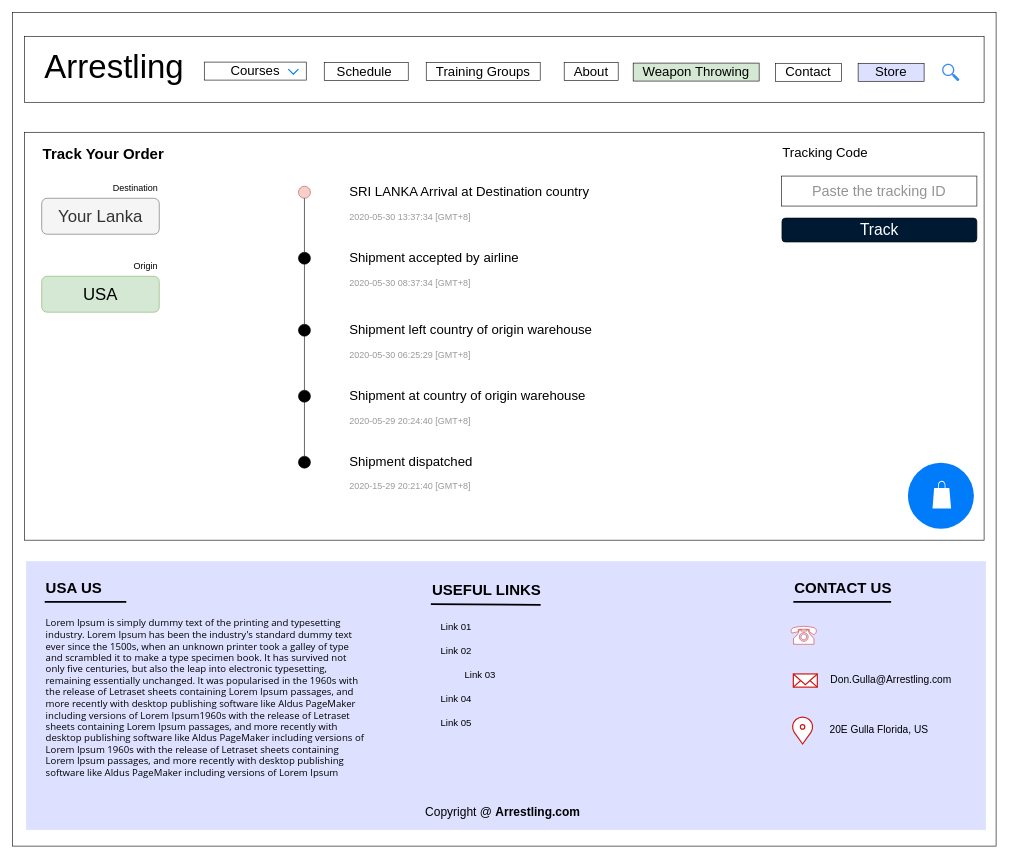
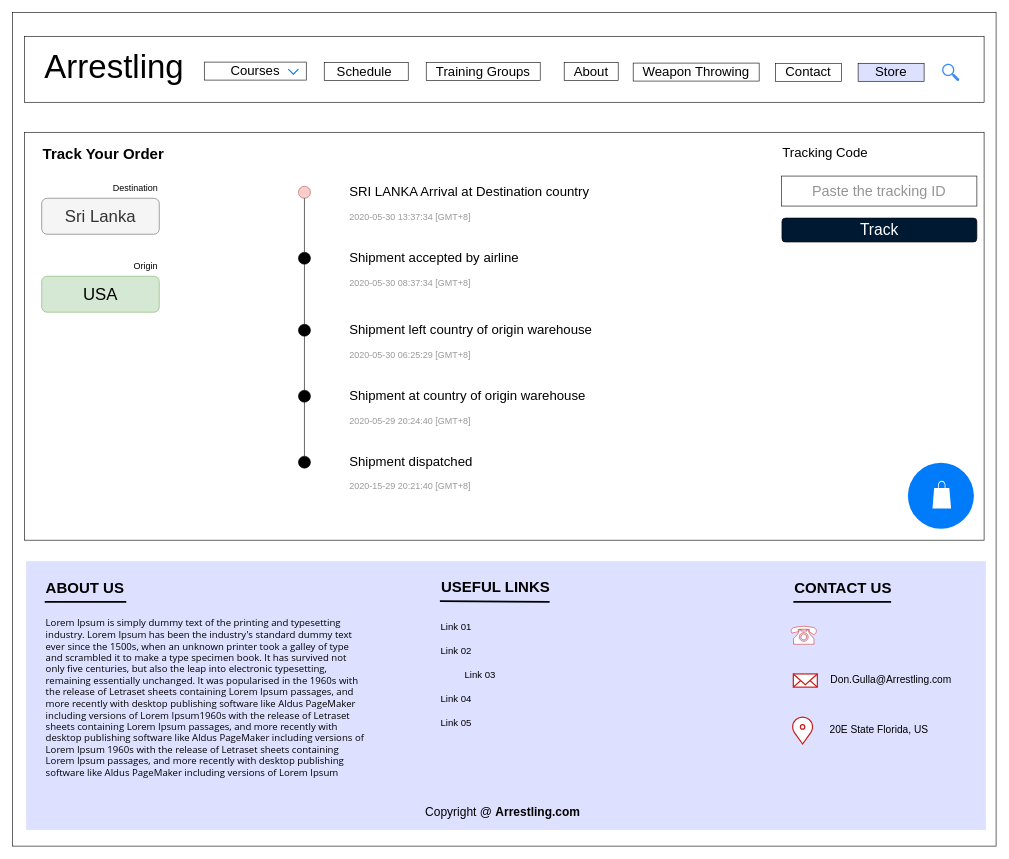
  <mxCell id="0" />
  <mxCell id="1" parent="0" />
  <mxCell id="2" value="" style="whiteSpace=wrap;html=1;" parent="1" vertex="1"><mxGeometry x="20" y="20" width="1640" height="1390" as="geometry" /></mxCell>
  <mxCell id="3" value="" style="rounded=0;whiteSpace=wrap;html=1;strokeColor=#000000;fillColor=none;" parent="1" vertex="1"><mxGeometry x="40" y="60" width="1600" height="110" as="geometry" /></mxCell>
  <mxCell id="4" value="&lt;font style=&quot;font-size: 55px&quot;&gt;Arrestling&lt;/font&gt;" style="text;html=1;strokeColor=none;fillColor=none;align=center;verticalAlign=middle;whiteSpace=wrap;rounded=0;" parent="1" vertex="1"><mxGeometry x="170" y="99.75" width="40" height="20" as="geometry" /></mxCell>
  <mxCell id="5" value="&lt;font style=&quot;font-size: 22px&quot;&gt;Courses&lt;/font&gt;" style="rounded=0;whiteSpace=wrap;html=1;strokeColor=#000000;fillColor=#ffffff;fontSize=14;align=center;" parent="1" vertex="1"><mxGeometry x="340" y="103" width="170" height="30" as="geometry" /></mxCell>
  <mxCell id="6" value="" style="html=1;verticalLabelPosition=bottom;labelBackgroundColor=#ffffff;verticalAlign=top;shadow=0;dashed=0;strokeWidth=2;shape=mxgraph.ios7.misc.down;strokeColor=#0080f0;fillColor=#ffffff;fontSize=14;" parent="1" vertex="1"><mxGeometry x="480" y="114.75" width="17" height="8.5" as="geometry" /></mxCell>
  <mxCell id="7" value="&lt;span style=&quot;font-size: 22px&quot;&gt;Schedule&amp;nbsp;&lt;/span&gt;" style="rounded=0;whiteSpace=wrap;html=1;strokeColor=#000000;fillColor=#ffffff;fontSize=14;align=center;" parent="1" vertex="1"><mxGeometry x="540" y="104" width="140" height="30" as="geometry" /></mxCell>
  <mxCell id="8" value="&lt;span style=&quot;font-size: 22px&quot;&gt;Training Groups&lt;/span&gt;" style="rounded=0;whiteSpace=wrap;html=1;strokeColor=#000000;fillColor=#ffffff;fontSize=14;align=center;" parent="1" vertex="1"><mxGeometry x="710" y="104" width="190" height="30" as="geometry" /></mxCell>
  <mxCell id="9" value="&lt;span style=&quot;font-size: 22px&quot;&gt;About&lt;/span&gt;" style="rounded=0;whiteSpace=wrap;html=1;strokeColor=#000000;fillColor=#ffffff;fontSize=14;align=center;" parent="1" vertex="1"><mxGeometry x="940" y="104" width="90" height="30" as="geometry" /></mxCell>
- <mxCell id="10" value="&lt;span style=&quot;font-size: 22px&quot;&gt;Weapon Throwing&lt;/span&gt;" style="rounded=0;whiteSpace=wrap;html=1;strokeColor=#000000;fillColor=#d5e8d4;fontSize=14;align=center;" parent="1" vertex="1"><mxGeometry x="1055" y="104.65" width="210" height="30" as="geometry" /></mxCell>
+ <mxCell id="10" value="&lt;span style=&quot;font-size: 22px&quot;&gt;Weapon Throwing&lt;/span&gt;" style="rounded=0;whiteSpace=wrap;html=1;strokeColor=#000000;fillColor=#ffffff;fontSize=14;align=center;" parent="1" vertex="1"><mxGeometry x="1055" y="104.65" width="210" height="30" as="geometry" /></mxCell>
  <mxCell id="11" value="&lt;span style=&quot;font-size: 22px&quot;&gt;Contact&lt;/span&gt;" style="rounded=0;whiteSpace=wrap;html=1;strokeColor=#000000;fillColor=#ffffff;fontSize=14;align=center;" parent="1" vertex="1"><mxGeometry x="1292" y="105" width="110" height="30" as="geometry" /></mxCell>
  <mxCell id="12" value="&lt;span style=&quot;font-size: 22px&quot;&gt;Store&lt;/span&gt;" style="rounded=0;whiteSpace=wrap;html=1;strokeColor=#000000;fontSize=14;align=center;fillColor=#DEE0FF;" parent="1" vertex="1"><mxGeometry x="1430" y="105" width="110" height="30" as="geometry" /></mxCell>
  <mxCell id="13" value="" style="html=1;aspect=fixed;strokeColor=none;shadow=0;align=center;verticalAlign=top;fillColor=#3B8DF1;shape=mxgraph.gcp2.search;fontSize=14;" parent="1" vertex="1"><mxGeometry x="1570" y="105.71" width="29" height="29.29" as="geometry" /></mxCell>
  <mxCell id="14" value="" style="rounded=0;whiteSpace=wrap;html=1;strokeColor=#000000;fontSize=14;fillColor=#FFFFFF;" parent="1" vertex="1"><mxGeometry x="40" y="220" width="1600" height="680" as="geometry" /></mxCell>
  <mxCell id="15" value="&lt;font style=&quot;font-size: 25px&quot;&gt;&lt;b&gt;Track Your Order&amp;nbsp;&lt;/b&gt;&lt;/font&gt;" style="text;html=1;strokeColor=none;fillColor=none;align=left;verticalAlign=middle;whiteSpace=wrap;rounded=0;fontSize=14;" parent="1" vertex="1"><mxGeometry x="69" y="230" width="260" height="50" as="geometry" /></mxCell>
  <mxCell id="16" value="&lt;font style=&quot;font-size: 24px&quot; color=&quot;#949494&quot;&gt;Paste the tracking ID&lt;/font&gt;" style="rounded=0;whiteSpace=wrap;html=1;strokeColor=#000000;fillColor=#FFFFFF;fontSize=14;" parent="1" vertex="1"><mxGeometry x="1302" y="293" width="326" height="50" as="geometry" /></mxCell>
  <mxCell id="17" value="&lt;span style=&quot;font-size: 22px&quot;&gt;Tracking Code&lt;/span&gt;" style="text;html=1;strokeColor=none;fillColor=none;align=left;verticalAlign=middle;whiteSpace=wrap;rounded=0;fontSize=14;" parent="1" vertex="1"><mxGeometry x="1302" y="240" width="178" height="30" as="geometry" /></mxCell>
  <mxCell id="18" value="" style="rounded=0;whiteSpace=wrap;html=1;fillColor=#DEE0FF;strokeColor=none;" parent="1" vertex="1"><mxGeometry x="43" y="935" width="1600" height="448" as="geometry" /></mxCell>
  <mxCell id="19" value="" style="ellipse;whiteSpace=wrap;html=1;aspect=fixed;fontSize=14;fillColor=#007BFA;strokeColor=none;" parent="1" vertex="1"><mxGeometry x="1513" y="771" width="110" height="110" as="geometry" /></mxCell>
  <mxCell id="20" value="" style="pointerEvents=1;shadow=0;dashed=0;html=1;strokeColor=none;labelPosition=center;verticalLabelPosition=bottom;verticalAlign=top;outlineConnect=0;align=center;shape=mxgraph.office.concepts.marketplace_shopping_bag;fontSize=14;fillColor=#FFFFFF;" parent="1" vertex="1"><mxGeometry x="1554" y="801" width="31" height="46" as="geometry" /></mxCell>
- <mxCell id="21" value="&lt;font style=&quot;font-size: 25px&quot;&gt;&lt;b&gt;USA US&lt;/b&gt;&lt;/font&gt;" style="text;html=1;strokeColor=none;fillColor=none;align=left;verticalAlign=middle;whiteSpace=wrap;rounded=0;fontSize=14;" parent="1" vertex="1"><mxGeometry x="74" y="953" width="136" height="50" as="geometry" /></mxCell>
+ <mxCell id="21" value="&lt;font style=&quot;font-size: 25px&quot;&gt;&lt;b&gt;ABOUT US&lt;/b&gt;&lt;/font&gt;" style="text;html=1;strokeColor=none;fillColor=none;align=left;verticalAlign=middle;whiteSpace=wrap;rounded=0;fontSize=14;" parent="1" vertex="1"><mxGeometry x="74" y="953" width="136" height="50" as="geometry" /></mxCell>
  <mxCell id="22" value="&lt;font style=&quot;font-size: 16px&quot;&gt;&lt;span style=&quot;margin: 0px ; padding: 0px ; font-family: &amp;#34;open sans&amp;#34; , &amp;#34;arial&amp;#34; , sans-serif&quot;&gt;Lorem Ipsum&lt;/span&gt;&lt;span style=&quot;font-family: &amp;#34;open sans&amp;#34; , &amp;#34;arial&amp;#34; , sans-serif&quot;&gt;&amp;nbsp;is simply dummy text of the printing and typesetting industry. Lorem Ipsum has been the industry's standard dummy text ever since the 1500s, when an unknown printer took a galley of type and scrambled it to make a type specimen book. It has survived not only five centuries, but also the leap into electronic typesetting, remaining essentially unchanged. It was popularised in the 1960s with the release of Letraset sheets containing Lorem Ipsum passages, and more recently with desktop publishing software like Aldus PageMaker including versions of Lorem Ipsum&lt;/span&gt;&lt;/font&gt;&lt;span style=&quot;font-family: &amp;#34;open sans&amp;#34; , &amp;#34;arial&amp;#34; , sans-serif ; font-size: 16px&quot;&gt;1960s with the release of Letraset sheets containing Lorem Ipsum passages, and more recently with desktop publishing software like Aldus PageMaker including versions of Lorem Ipsum&amp;nbsp;&lt;/span&gt;&lt;span style=&quot;font-family: &amp;#34;open sans&amp;#34; , &amp;#34;arial&amp;#34; , sans-serif ; font-size: 16px&quot;&gt;1960s with the release of Letraset sheets containing Lorem Ipsum passages, and more recently with desktop publishing software like Aldus PageMaker including versions of Lorem Ipsum&amp;nbsp;&lt;/span&gt;" style="text;html=1;strokeColor=none;fillColor=none;align=left;verticalAlign=middle;whiteSpace=wrap;rounded=0;fontSize=14;" parent="1" vertex="1"><mxGeometry x="74" y="1013" width="536" height="300" as="geometry" /></mxCell>
- <mxCell id="23" value="&lt;font style=&quot;font-size: 25px&quot;&gt;&lt;b&gt;USEFUL LINKS&lt;/b&gt;&lt;/font&gt;" style="text;html=1;strokeColor=none;fillColor=none;align=left;verticalAlign=middle;whiteSpace=wrap;rounded=0;fontSize=14;" parent="1" vertex="1"><mxGeometry x="717.75" y="956.57" width="214.5" height="50" as="geometry" /></mxCell>
+ <mxCell id="23" value="&lt;font style=&quot;font-size: 25px&quot;&gt;&lt;b&gt;USEFUL LINKS&lt;/b&gt;&lt;/font&gt;" style="text;html=1;strokeColor=none;fillColor=none;align=left;verticalAlign=middle;whiteSpace=wrap;rounded=0;fontSize=14;" parent="1" vertex="1"><mxGeometry x="732.75" y="951.57" width="214.5" height="50" as="geometry" /></mxCell>
  <mxCell id="24" value="&lt;font style=&quot;font-size: 25px&quot;&gt;&lt;b&gt;CONTACT US&lt;/b&gt;&lt;/font&gt;" style="text;html=1;strokeColor=none;fillColor=none;align=left;verticalAlign=middle;whiteSpace=wrap;rounded=0;fontSize=14;" parent="1" vertex="1"><mxGeometry x="1322" y="953" width="178.5" height="50" as="geometry" /></mxCell>
  <mxCell id="25" value="" style="endArrow=none;html=1;fontSize=14;exitX=0;exitY=1;exitDx=0;exitDy=0;entryX=1;entryY=1;entryDx=0;entryDy=0;strokeWidth=3;" parent="1" source="21" target="21" edge="1"><mxGeometry width="50" height="50" relative="1" as="geometry"><mxPoint y="1023" as="sourcePoint" x="-10" /><mxPoint x="40" y="973" as="targetPoint" /></mxGeometry></mxCell>
  <mxCell id="26" value="" style="endArrow=none;html=1;strokeWidth=3;fontSize=14;exitX=0;exitY=1;exitDx=0;exitDy=0;entryX=0.853;entryY=1.023;entryDx=0;entryDy=0;entryPerimeter=0;" parent="1" source="23" target="23" edge="1"><mxGeometry width="50" height="50" relative="1" as="geometry"><mxPoint x="737.25" y="1081.57" as="sourcePoint" /><mxPoint x="787.25" y="1031.57" as="targetPoint" /></mxGeometry></mxCell>
  <mxCell id="27" value="" style="endArrow=none;html=1;strokeWidth=3;fontSize=14;" parent="1" edge="1"><mxGeometry width="50" height="50" relative="1" as="geometry"><mxPoint x="1322" y="1003" as="sourcePoint" /><mxPoint x="1485" y="1003" as="targetPoint" /></mxGeometry></mxCell>
  <mxCell id="28" value="&lt;font style=&quot;font-size: 16px&quot;&gt;Link 01&lt;/font&gt;" style="text;html=1;strokeColor=none;fillColor=none;align=center;verticalAlign=middle;whiteSpace=wrap;rounded=0;fontSize=14;" parent="1" vertex="1"><mxGeometry x="660" y="1033.5" width="200" height="20" as="geometry" /></mxCell>
  <mxCell id="29" value="&lt;font style=&quot;font-size: 16px&quot;&gt;Link 02&lt;/font&gt;" style="text;html=1;strokeColor=none;fillColor=none;align=center;verticalAlign=middle;whiteSpace=wrap;rounded=0;fontSize=14;" parent="1" vertex="1"><mxGeometry x="660" y="1073.5" width="200" height="20" as="geometry" /></mxCell>
  <mxCell id="30" value="&lt;font style=&quot;font-size: 16px&quot;&gt;Link 03&lt;/font&gt;" style="text;html=1;strokeColor=none;fillColor=none;align=center;verticalAlign=middle;whiteSpace=wrap;rounded=0;fontSize=14;" parent="1" vertex="1"><mxGeometry x="700" y="1114" width="200" height="20" as="geometry" /></mxCell>
  <mxCell id="31" value="&lt;font style=&quot;font-size: 16px&quot;&gt;Link 04&lt;/font&gt;" style="text;html=1;strokeColor=none;fillColor=none;align=center;verticalAlign=middle;whiteSpace=wrap;rounded=0;fontSize=14;" parent="1" vertex="1"><mxGeometry x="660" y="1153.5" width="200" height="20" as="geometry" /></mxCell>
  <mxCell id="32" value="&lt;font style=&quot;font-size: 16px&quot;&gt;Link 05&lt;/font&gt;" style="text;html=1;strokeColor=none;fillColor=none;align=center;verticalAlign=middle;whiteSpace=wrap;rounded=0;fontSize=14;" parent="1" vertex="1"><mxGeometry x="660" y="1193.5" width="200" height="20" as="geometry" /></mxCell>
  <mxCell id="33" value="" style="fontColor=#0066CC;verticalAlign=top;verticalLabelPosition=bottom;labelPosition=center;align=center;html=1;outlineConnect=0;gradientColor=none;gradientDirection=north;strokeWidth=2;shape=mxgraph.networks.phone_1;fillColor=#FFFFFF;strokeColor=#CC1818;" parent="1" vertex="1"><mxGeometry x="1318" y="1043.5" width="42.87" height="30" as="geometry" /></mxCell>
  <mxCell id="34" value="" style="html=1;verticalLabelPosition=bottom;align=center;labelBackgroundColor=#ffffff;verticalAlign=top;strokeWidth=2;shadow=0;dashed=0;shape=mxgraph.ios7.icons.mail;fontSize=14;strokeColor=#CC1818;fillColor=#FFFFFF;" parent="1" vertex="1"><mxGeometry x="1322" y="1123" width="40" height="22" as="geometry" /></mxCell>
  <mxCell id="35" value="" style="html=1;verticalLabelPosition=bottom;align=center;labelBackgroundColor=#ffffff;verticalAlign=top;strokeWidth=2;shadow=0;dashed=0;shape=mxgraph.ios7.icons.location;fillColor=#ffffff;fontSize=14;strokeColor=#CC1818;" parent="1" vertex="1"><mxGeometry x="1318.94" y="1193.5" width="37" height="46.25" as="geometry" /></mxCell>
  <mxCell id="36" value="&lt;font style=&quot;font-size: 17px&quot;&gt;Don.Gulla@Arrestling.com&lt;/font&gt;" style="text;html=1;strokeColor=none;fillColor=none;align=center;verticalAlign=middle;whiteSpace=wrap;rounded=0;fontSize=14;" parent="1" vertex="1"><mxGeometry x="1385" y="1124" width="200" height="20" as="geometry" /></mxCell>
- <mxCell id="37" value="&lt;font style=&quot;font-size: 17px&quot;&gt;20E Gulla Florida, US&lt;/font&gt;" style="text;html=1;strokeColor=none;fillColor=none;align=center;verticalAlign=middle;whiteSpace=wrap;rounded=0;fontSize=14;" parent="1" vertex="1"><mxGeometry x="1365" y="1206.63" width="200" height="20" as="geometry" /></mxCell>
+ <mxCell id="37" value="&lt;font style=&quot;font-size: 17px&quot;&gt;20E State Florida, US&lt;/font&gt;" style="text;html=1;strokeColor=none;fillColor=none;align=center;verticalAlign=middle;whiteSpace=wrap;rounded=0;fontSize=14;" parent="1" vertex="1"><mxGeometry x="1365" y="1206.63" width="200" height="20" as="geometry" /></mxCell>
  <mxCell id="38" value="&lt;font style=&quot;font-size: 20px&quot;&gt;Copyright @ &lt;b&gt;Arrestling.com&amp;nbsp;&lt;/b&gt;&lt;/font&gt;" style="text;html=1;strokeColor=none;fillColor=none;align=center;verticalAlign=middle;whiteSpace=wrap;rounded=0;fontSize=14;" parent="1" vertex="1"><mxGeometry x="686.5" y="1323" width="307" height="60" as="geometry" /></mxCell>
  <mxCell id="39" value="&lt;font color=&quot;#ffffff&quot; style=&quot;font-size: 26px&quot;&gt;Track&lt;/font&gt;" style="rounded=1;whiteSpace=wrap;html=1;strokeColor=#000000;fontSize=14;fillColor=#001933;" vertex="1" parent="1"><mxGeometry x="1303" y="363" width="325" height="40" as="geometry" /></mxCell>
- <mxCell id="40" value="&lt;font style=&quot;font-size: 28px&quot;&gt;Your Lanka&lt;/font&gt;" style="rounded=1;whiteSpace=wrap;html=1;fillColor=#f5f5f5;strokeColor=#666666;fontColor=#333333;" vertex="1" parent="1"><mxGeometry x="69" y="330" width="196" height="60" as="geometry" /></mxCell>
+ <mxCell id="40" value="&lt;font style=&quot;font-size: 28px&quot;&gt;Sri Lanka&lt;/font&gt;" style="rounded=1;whiteSpace=wrap;html=1;fillColor=#f5f5f5;strokeColor=#666666;fontColor=#333333;" vertex="1" parent="1"><mxGeometry x="69" y="330" width="196" height="60" as="geometry" /></mxCell>
  <mxCell id="41" value="&lt;font style=&quot;font-size: 28px&quot;&gt;USA&lt;/font&gt;" style="rounded=1;whiteSpace=wrap;html=1;fillColor=#d5e8d4;strokeColor=#82b366;" vertex="1" parent="1"><mxGeometry x="69" y="460" width="196" height="60" as="geometry" /></mxCell>
  <mxCell id="42" value="&lt;font style=&quot;font-size: 15px&quot;&gt;Origin&lt;/font&gt;" style="text;html=1;strokeColor=none;fillColor=none;align=center;verticalAlign=middle;whiteSpace=wrap;rounded=0;" vertex="1" parent="1"><mxGeometry x="220" y="433" width="45" height="20" as="geometry" /></mxCell>
  <mxCell id="43" value="&lt;font style=&quot;font-size: 15px&quot;&gt;Destination&lt;/font&gt;" style="text;html=1;strokeColor=none;fillColor=none;align=right;verticalAlign=middle;whiteSpace=wrap;rounded=0;" vertex="1" parent="1"><mxGeometry x="180" y="300" width="85" height="23" as="geometry" /></mxCell>
  <mxCell id="44" value="&lt;span style=&quot;background-color: rgb(255 , 255 , 255)&quot;&gt;&lt;font style=&quot;font-size: 22px&quot;&gt;Shipment dispatched&lt;/font&gt;&lt;/span&gt;" style="text;html=1;strokeColor=none;fillColor=none;align=left;verticalAlign=middle;whiteSpace=wrap;rounded=0;" vertex="1" parent="1"><mxGeometry x="580" y="750" width="240" height="40" as="geometry" /></mxCell>
  <mxCell id="45" value="&lt;span style=&quot;color: rgb(153 , 153 , 153) ; font-family: &amp;#34;tahoma&amp;#34; , &amp;#34;arial&amp;#34; , &amp;#34;helvetica neue&amp;#34; , &amp;#34;hiragino sans gb&amp;#34; , , &amp;#34;microsoft yahei&amp;#34; , sans-serif ; background-color: rgb(255 , 255 , 255)&quot;&gt;&lt;font style=&quot;font-size: 15px&quot;&gt;2020-15-29 20:21:40&amp;nbsp;[GMT+8]&lt;/font&gt;&lt;/span&gt;" style="text;html=1;strokeColor=none;fillColor=none;align=left;verticalAlign=middle;whiteSpace=wrap;rounded=0;" vertex="1" parent="1"><mxGeometry x="580" y="790" width="240" height="40" as="geometry" /></mxCell>
  <mxCell id="46" value="&lt;span style=&quot;font-family: &amp;#34;tahoma&amp;#34; , &amp;#34;arial&amp;#34; , &amp;#34;helvetica neue&amp;#34; , &amp;#34;hiragino sans gb&amp;#34; , , &amp;#34;microsoft yahei&amp;#34; , sans-serif ; background-color: rgb(255 , 255 , 255)&quot;&gt;&lt;font style=&quot;font-size: 22px&quot;&gt;Shipment at country of origin warehouse&lt;/font&gt;&lt;/span&gt;" style="text;html=1;strokeColor=none;fillColor=none;align=left;verticalAlign=middle;whiteSpace=wrap;rounded=0;" vertex="1" parent="1"><mxGeometry x="580" y="640" width="420" height="40" as="geometry" /></mxCell>
  <mxCell id="47" value="&lt;span style=&quot;color: rgb(153 , 153 , 153) ; font-family: &amp;#34;tahoma&amp;#34; , &amp;#34;arial&amp;#34; , &amp;#34;helvetica neue&amp;#34; , &amp;#34;hiragino sans gb&amp;#34; , , &amp;#34;microsoft yahei&amp;#34; , sans-serif ; background-color: rgb(255 , 255 , 255)&quot;&gt;&lt;font style=&quot;font-size: 15px&quot;&gt;2020-05-29 20:24:40&amp;nbsp;[GMT+8]&lt;/font&gt;&lt;/span&gt;" style="text;html=1;strokeColor=none;fillColor=none;align=left;verticalAlign=middle;whiteSpace=wrap;rounded=0;" vertex="1" parent="1"><mxGeometry x="580" y="680" width="240" height="40" as="geometry" /></mxCell>
  <mxCell id="48" value="&lt;span style=&quot;background-color: rgb(255 , 255 , 255) ; font-size: 22px&quot;&gt;Shipment left country of origin warehouse&lt;/span&gt;" style="text;html=1;strokeColor=none;fillColor=none;align=left;verticalAlign=middle;whiteSpace=wrap;rounded=0;" vertex="1" parent="1"><mxGeometry x="580" y="530" width="470" height="40" as="geometry" /></mxCell>
  <mxCell id="49" value="&lt;span style=&quot;color: rgb(153 , 153 , 153) ; font-family: &amp;#34;tahoma&amp;#34; , &amp;#34;arial&amp;#34; , &amp;#34;helvetica neue&amp;#34; , &amp;#34;hiragino sans gb&amp;#34; , , &amp;#34;microsoft yahei&amp;#34; , sans-serif ; background-color: rgb(255 , 255 , 255)&quot;&gt;&lt;font style=&quot;font-size: 15px&quot;&gt;2020-05-30 06:25:29&amp;nbsp;[GMT+8]&lt;/font&gt;&lt;/span&gt;" style="text;html=1;strokeColor=none;fillColor=none;align=left;verticalAlign=middle;whiteSpace=wrap;rounded=0;" vertex="1" parent="1"><mxGeometry x="580" y="570" width="240" height="40" as="geometry" /></mxCell>
  <mxCell id="50" value="&lt;span style=&quot;color: rgb(153 , 153 , 153) ; font-family: &amp;#34;tahoma&amp;#34; , &amp;#34;arial&amp;#34; , &amp;#34;helvetica neue&amp;#34; , &amp;#34;hiragino sans gb&amp;#34; , , &amp;#34;microsoft yahei&amp;#34; , sans-serif ; background-color: rgb(255 , 255 , 255)&quot;&gt;&lt;font style=&quot;font-size: 15px&quot;&gt;2020-05-30 08:37:34&amp;nbsp;[GMT+8]&lt;/font&gt;&lt;/span&gt;" style="text;html=1;strokeColor=none;fillColor=none;align=left;verticalAlign=middle;whiteSpace=wrap;rounded=0;" vertex="1" parent="1"><mxGeometry x="580" y="450" width="240" height="40" as="geometry" /></mxCell>
  <mxCell id="51" value="&lt;span style=&quot;font-family: &amp;#34;tahoma&amp;#34; , &amp;#34;arial&amp;#34; , &amp;#34;helvetica neue&amp;#34; , &amp;#34;hiragino sans gb&amp;#34; , , &amp;#34;microsoft yahei&amp;#34; , sans-serif ; background-color: rgb(255 , 255 , 255)&quot;&gt;&lt;font style=&quot;font-size: 22px&quot;&gt;SRI LANKA Arrival at Destination country&lt;/font&gt;&lt;/span&gt;" style="text;html=1;strokeColor=none;fillColor=none;align=left;verticalAlign=middle;whiteSpace=wrap;rounded=0;" vertex="1" parent="1"><mxGeometry x="580" y="300" width="440" height="40" as="geometry" /></mxCell>
  <mxCell id="52" value="&lt;span style=&quot;color: rgb(153 , 153 , 153) ; font-family: &amp;#34;tahoma&amp;#34; , &amp;#34;arial&amp;#34; , &amp;#34;helvetica neue&amp;#34; , &amp;#34;hiragino sans gb&amp;#34; , , &amp;#34;microsoft yahei&amp;#34; , sans-serif ; background-color: rgb(255 , 255 , 255)&quot;&gt;&lt;font style=&quot;font-size: 15px&quot;&gt;2020-05-30 13:37:34&amp;nbsp;[GMT+8]&lt;/font&gt;&lt;/span&gt;" style="text;html=1;strokeColor=none;fillColor=none;align=left;verticalAlign=middle;whiteSpace=wrap;rounded=0;" vertex="1" parent="1"><mxGeometry x="580" y="340" width="240" height="40" as="geometry" /></mxCell>
  <mxCell id="53" value="&lt;span style=&quot;font-family: &amp;#34;tahoma&amp;#34; , &amp;#34;arial&amp;#34; , &amp;#34;helvetica neue&amp;#34; , &amp;#34;hiragino sans gb&amp;#34; , , &amp;#34;microsoft yahei&amp;#34; , sans-serif ; background-color: rgb(255 , 255 , 255)&quot;&gt;&lt;font style=&quot;font-size: 22px&quot;&gt;Shipment accepted by airline&lt;/font&gt;&lt;/span&gt;" style="text;html=1;strokeColor=none;fillColor=none;align=left;verticalAlign=middle;whiteSpace=wrap;rounded=0;" vertex="1" parent="1"><mxGeometry x="580" y="410" width="330" height="40" as="geometry" /></mxCell>
  <mxCell id="54" value="" style="endArrow=none;html=1;exitX=0.5;exitY=0;exitDx=0;exitDy=0;entryX=0.5;entryY=1;entryDx=0;entryDy=0;" edge="1" parent="1" source="55" target="59"><mxGeometry width="50" height="50" relative="1" as="geometry"><mxPoint x="360" y="740" as="sourcePoint" /><mxPoint x="410" y="690" as="targetPoint" /></mxGeometry></mxCell>
  <mxCell id="55" value="" style="ellipse;whiteSpace=wrap;html=1;aspect=fixed;gradientColor=none;fillColor=#000000;" vertex="1" parent="1"><mxGeometry x="497" y="760" width="20" height="20" as="geometry" /></mxCell>
  <mxCell id="56" value="" style="ellipse;whiteSpace=wrap;html=1;aspect=fixed;fillColor=#f8cecc;strokeColor=#b85450;" vertex="1" parent="1"><mxGeometry x="497" y="310" width="20" height="20" as="geometry" /></mxCell>
  <mxCell id="57" value="" style="ellipse;whiteSpace=wrap;html=1;aspect=fixed;gradientColor=none;fillColor=#000000;" vertex="1" parent="1"><mxGeometry x="497" y="420" width="20" height="20" as="geometry" /></mxCell>
  <mxCell id="58" value="" style="ellipse;whiteSpace=wrap;html=1;aspect=fixed;gradientColor=none;fillColor=#000000;" vertex="1" parent="1"><mxGeometry x="497" y="540" width="20" height="20" as="geometry" /></mxCell>
  <mxCell id="59" value="" style="ellipse;whiteSpace=wrap;html=1;aspect=fixed;gradientColor=none;fillColor=#000000;" vertex="1" parent="1"><mxGeometry x="497" y="650" width="20" height="20" as="geometry" /></mxCell>
  <mxCell id="60" value="" style="endArrow=none;html=1;exitX=0.5;exitY=0;exitDx=0;exitDy=0;entryX=0.5;entryY=1;entryDx=0;entryDy=0;" edge="1" parent="1" source="59" target="58"><mxGeometry width="50" height="50" relative="1" as="geometry"><mxPoint x="430" y="590" as="sourcePoint" /><mxPoint x="480" y="540" as="targetPoint" /></mxGeometry></mxCell>
  <mxCell id="61" value="" style="endArrow=none;html=1;exitX=0.5;exitY=0;exitDx=0;exitDy=0;entryX=0.5;entryY=1;entryDx=0;entryDy=0;" edge="1" parent="1" source="58" target="57"><mxGeometry width="50" height="50" relative="1" as="geometry"><mxPoint x="400" y="480" as="sourcePoint" /><mxPoint x="450" y="430" as="targetPoint" /></mxGeometry></mxCell>
  <mxCell id="62" value="" style="endArrow=none;html=1;entryX=0.5;entryY=1;entryDx=0;entryDy=0;exitX=0.5;exitY=0;exitDx=0;exitDy=0;" edge="1" parent="1" source="57" target="56"><mxGeometry width="50" height="50" relative="1" as="geometry"><mxPoint x="400" y="400" as="sourcePoint" /><mxPoint x="450" y="350" as="targetPoint" /></mxGeometry></mxCell>
